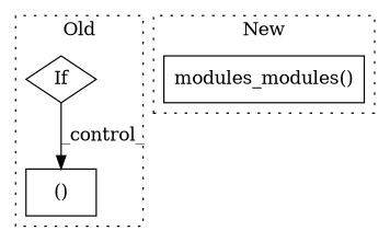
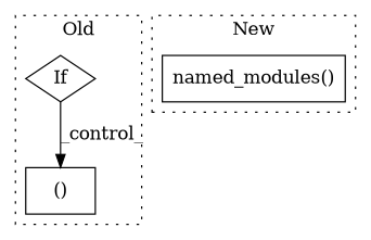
  digraph {
    node [shape=box]
    n1 [a=96 l=3 label=If s=1313 shape=diamond]
    n2 [a=54 l=7 label="()" s=1693]
-   n3 [a=75 l=33 label="modules_modules()" s=1575]
+   n3 [a=75 l=33 label="named_modules()" s=1575]
    subgraph cluster_1 {
      label=Old
      style=dotted
      n1
      n2
    }
    subgraph cluster_2 {
      label=New
      style=dotted
      n3
    }
    n1 -> n2 [label=_control_]
  }
